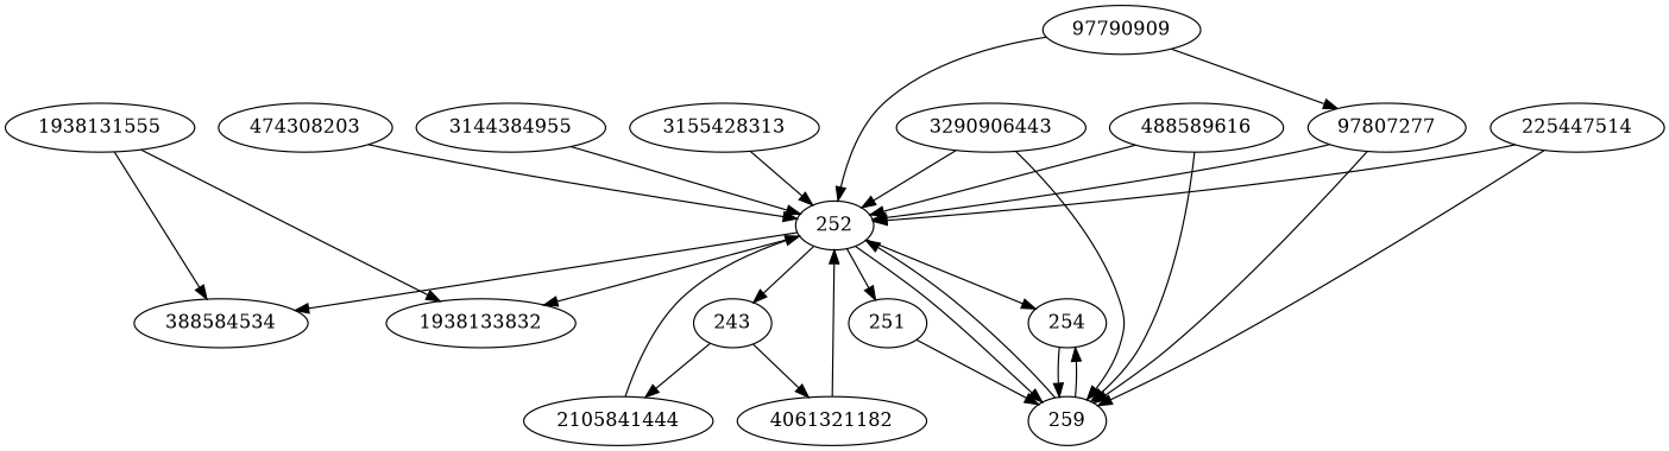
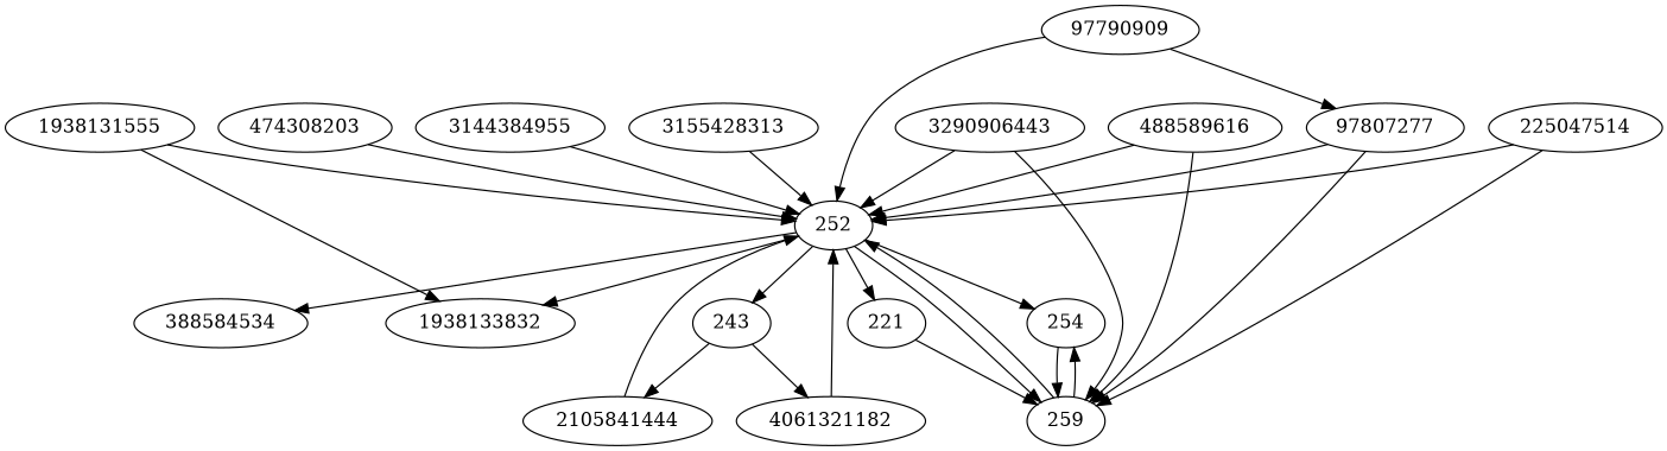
  strict digraph {
    1938131555
    1938133832
    252
    254
    n5 [label=259]
    n6 [label=388584534]
    n7 [label=243]
-   251
+   251 [label=221]
    2105841444
    474308203
    3290906443
    97807277
    488589616
    3144384955
    4061321182
-   225447514
+   225447514 [label=225047514]
    3155428313
    97790909
    1938131555 -> 1938133832
-   1938131555 -> n6
+   1938131555 -> 252
    252 -> 1938133832
    252 -> 254
    252 -> n5
    252 -> n6
    252 -> n7
    252 -> 251
    254 -> n5
    n5 -> 252
    n5 -> 254
    n7 -> 2105841444
    n7 -> 4061321182
    251 -> n5
    2105841444 -> 252
    474308203 -> 252
    3290906443 -> 252
    3290906443 -> n5
    97807277 -> 252
    97807277 -> n5
    488589616 -> 252
    488589616 -> n5
    3144384955 -> 252
    4061321182 -> 252
    225447514 -> 252
    225447514 -> n5
    3155428313 -> 252
    97790909 -> 252
    97790909 -> 97807277
  }
